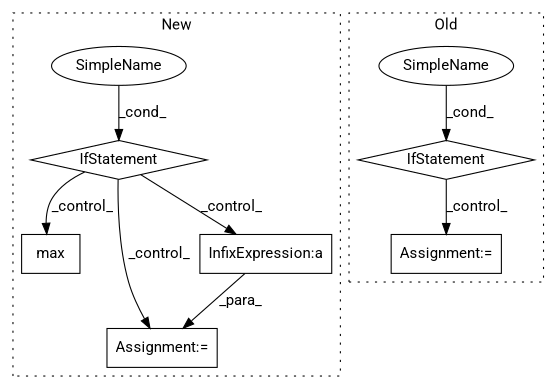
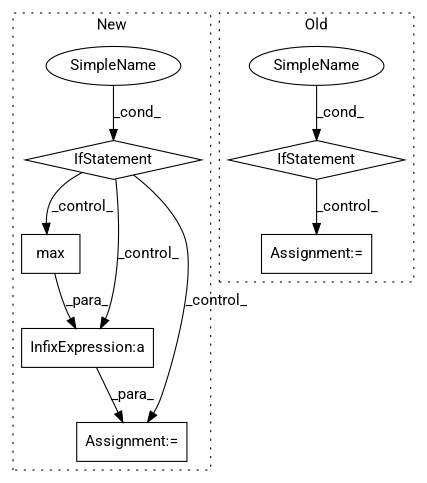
  digraph {
    fontname=Roboto
    node [a=7 shape=box fontname=Roboto]
    edge [fontname=Roboto]
    n1 [a=32 l=5 label=max s=779]
    n2 [l=1 label="Assignment:=" s=762]
    n3 [a=27 l=3 label="InfixExpression:a" s=800]
    n4 [a=42 label=SimpleName shape=ellipse]
    n5 [a=25 l="4,2" label=IfStatement s="718,741" shape=diamond]
    n6 [a=25 l="4,2" label=IfStatement s="1954,2007" shape=diamond]
    n7 [l=2 label="Assignment:=" s=2183]
    n8 [a=42 label=SimpleName shape=ellipse]
    subgraph cluster_1 {
      label=New
      style=dotted
      n1
      n2
      n3
      n4
      n5
    }
    subgraph cluster_2 {
      label=Old
      style=dotted
      n6
      n7
      n8
    }
+   n1 -> n3 [label=_para_]
    n3 -> n2 [label=_para_]
    n4 -> n5 [label=_cond_]
    n5 -> n1 [label=_control_]
    n5 -> n2 [label=_control_]
    n5 -> n3 [label=_control_]
    n6 -> n7 [label=_control_]
    n8 -> n6 [label=_cond_]
  }
